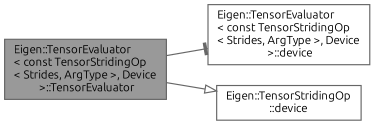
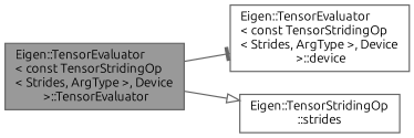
  digraph {
    rankdir=LR
    fontname=Ubuntu
    node [color=grey40 fillcolor=white fontname=Ubuntu fontsize=10 shape=box style=filled]
    edge [color=gray40 fontname=Ubuntu fontsize=10 labelfontname=Helvetica labelfontsize=10 style=solid]
    n1 [color=gray40 fillcolor=grey60 fontcolor=black height=0.2 label="Eigen::TensorEvaluator\l\< const TensorStridingOp\l\< Strides, ArgType \>, Device\l \>::TensorEvaluator" width=0.4]
    n2 [height=0.2 label="Eigen::TensorEvaluator\l\< const TensorStridingOp\l\< Strides, ArgType \>, Device\l \>::device" width=0.4]
-   n3 [height=0.2 label="Eigen::TensorStridingOp\l::device" width=0.4]
+   n3 [height=0.2 label="Eigen::TensorStridingOp\l::strides" width=0.4]
    n1 -> n2 [arrowhead=tee]
    n1 -> n3 [arrowhead=onormal]
  }
